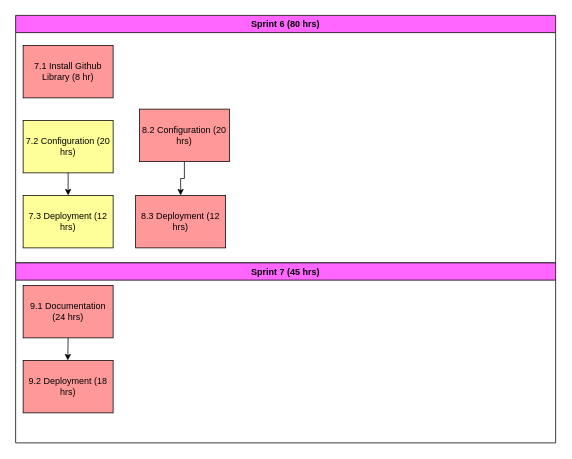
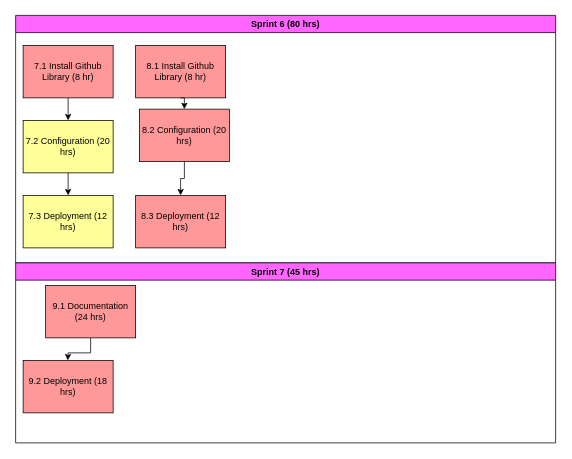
  <mxCell id="0" />
  <mxCell id="1" parent="0" />
  <mxCell id="2" value="Sprint 6 (80 hrs)" style="swimlane;fillColor=#FF66FF;" vertex="1" parent="1"><mxGeometry x="20" y="20" width="720" height="330" as="geometry" /></mxCell>
  <mxCell id="3" value="7.1 Install Github Library (8 hr)" style="rounded=0;whiteSpace=wrap;html=1;fillColor=#ff9999;" vertex="1" parent="2"><mxGeometry x="10" y="40" width="120" height="70" as="geometry" /></mxCell>
+ <mxCell id="4" value="8.1 Install Github Library (8 hr)" style="rounded=0;whiteSpace=wrap;html=1;fillColor=#FF9999;" vertex="1" parent="2"><mxGeometry x="160" y="40" width="120" height="70" as="geometry" /></mxCell>
  <mxCell id="5" value="7.2 Configuration (20 hrs)" style="rounded=0;whiteSpace=wrap;html=1;fillColor=#FFFF99;" vertex="1" parent="2"><mxGeometry x="10" y="140" width="120" height="70" as="geometry" /></mxCell>
  <mxCell id="6" value="8.2 Configuration (20 hrs)" style="rounded=0;whiteSpace=wrap;html=1;fillColor=#FF9999;" vertex="1" parent="2"><mxGeometry x="165" y="125" width="120" height="70" as="geometry" /></mxCell>
  <mxCell id="7" value="8.3 Deployment (12 hrs)" style="rounded=0;whiteSpace=wrap;html=1;fillColor=#FF9999;" vertex="1" parent="2"><mxGeometry x="160" y="240" width="120" height="70" as="geometry" /></mxCell>
  <mxCell id="8" value="7.3 Deployment (12 hrs)" style="rounded=0;whiteSpace=wrap;html=1;fillColor=#FFFF99;" vertex="1" parent="2"><mxGeometry x="10" y="240" width="120" height="70" as="geometry" /></mxCell>
+ <mxCell id="9" style="edgeStyle=orthogonalEdgeStyle;rounded=0;orthogonalLoop=1;jettySize=auto;html=1;exitX=0.5;exitY=1;exitDx=0;exitDy=0;entryX=0.5;entryY=0;entryDx=0;entryDy=0;" edge="1" parent="2" source="3" target="5"><mxGeometry relative="1" as="geometry" /></mxCell>
+ <mxCell id="10" style="edgeStyle=orthogonalEdgeStyle;rounded=0;orthogonalLoop=1;jettySize=auto;html=1;exitX=0.5;exitY=1;exitDx=0;exitDy=0;entryX=0.5;entryY=0;entryDx=0;entryDy=0;" edge="1" parent="2" source="4" target="6"><mxGeometry relative="1" as="geometry" /></mxCell>
  <mxCell id="11" style="edgeStyle=orthogonalEdgeStyle;rounded=0;orthogonalLoop=1;jettySize=auto;html=1;exitX=0.5;exitY=1;exitDx=0;exitDy=0;entryX=0.5;entryY=0;entryDx=0;entryDy=0;" edge="1" parent="2" source="6" target="7"><mxGeometry relative="1" as="geometry" /></mxCell>
  <mxCell id="12" style="edgeStyle=orthogonalEdgeStyle;rounded=0;orthogonalLoop=1;jettySize=auto;html=1;exitX=0.5;exitY=1;exitDx=0;exitDy=0;entryX=0.5;entryY=0;entryDx=0;entryDy=0;" edge="1" parent="2" source="5" target="8"><mxGeometry relative="1" as="geometry" /></mxCell>
  <mxCell id="13" style="edgeStyle=orthogonalEdgeStyle;rounded=0;orthogonalLoop=1;jettySize=auto;html=1;exitX=0.5;exitY=1;exitDx=0;exitDy=0;" edge="1" parent="1" source="14"><mxGeometry relative="1" as="geometry"><mxPoint x="89.529" y="480" as="targetPoint" /></mxGeometry></mxCell>
- <mxCell id="14" value="9.1 Documentation (24 hrs)" style="rounded=0;whiteSpace=wrap;html=1;fillColor=#FF9999;" vertex="1" parent="1"><mxGeometry x="30" y="380" width="120" height="70" as="geometry" /></mxCell>
+ <mxCell id="14" value="9.1 Documentation (24 hrs)" style="rounded=0;whiteSpace=wrap;html=1;fillColor=#FF9999;" vertex="1" parent="1"><mxGeometry x="60" y="380" width="120" height="70" as="geometry" /></mxCell>
  <mxCell id="15" value="9.2 Deployment (18 hrs)" style="rounded=0;whiteSpace=wrap;html=1;fillColor=#FF9999;" vertex="1" parent="1"><mxGeometry x="30" y="480" width="120" height="70" as="geometry" /></mxCell>
  <mxCell id="16" value="Sprint 7 (45 hrs)" style="swimlane;fillColor=#FF66FF;" vertex="1" parent="1"><mxGeometry x="20" y="350" width="720" height="240" as="geometry" /></mxCell>
